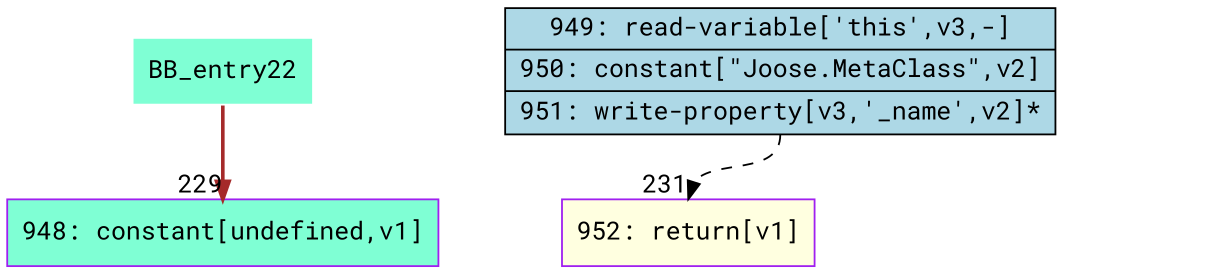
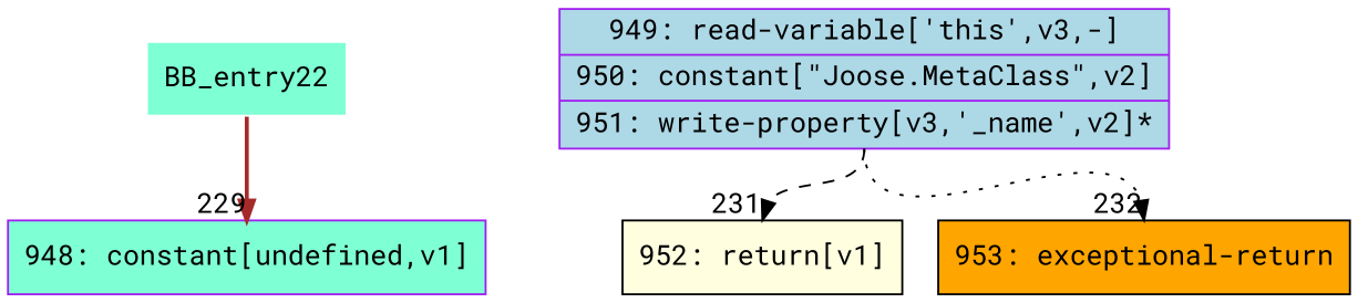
  digraph {
    fontname="Roboto Mono"
    rankdir=TD
    node [color=black fillcolor=aquamarine fontname="Roboto Mono" shape=record style=filled]
    edge [color=black fontname="Roboto Mono" headport=n tailport=s]
    n1 [label=BB_entry22 shape=none]
    n2 [color=purple label="{948: constant[undefined,v1]}"]
-   n3 [fillcolor=lightblue label="{949: read-variable['this',v3,-]|950: constant[\"Joose.MetaClass\",v2]|951: write-property[v3,'_name',v2]*}"]
-   n4 [color=purple fillcolor=lightyellow label="{952: return[v1]}"]
+   n3 [color=purple fillcolor=lightblue label="{949: read-variable['this',v3,-]|950: constant[\"Joose.MetaClass\",v2]|951: write-property[v3,'_name',v2]*}"]
+   n4 [fillcolor=lightyellow label="{952: return[v1]}"]
+   n5 [fillcolor=orange label="{953: exceptional-return}"]
    n1 -> n2 [color=brown headlabel="    229" style=bold]
    n3 -> n4 [headlabel="      231" style=dashed]
+   n3 -> n5 [headlabel="      232" style=dotted]
  }
